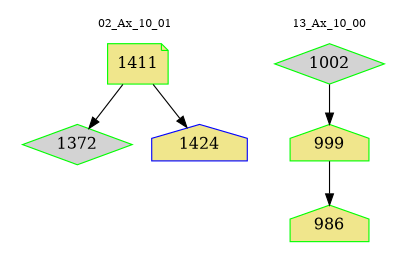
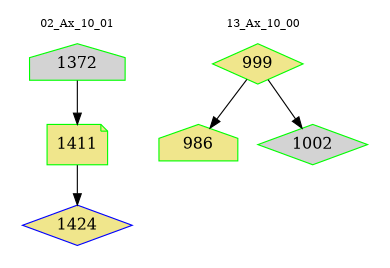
  digraph {
    node [color=green fillcolor=khaki shape=diamond style=filled]
    edge [color=black]
    n1 [label=1411 shape=note]
-   n2 [fillcolor=lightgrey label=1372]
-   n3 [color=blue label=1424 shape=house]
-   n4 [label=999 shape=house]
+   n2 [fillcolor=lightgrey label=1372 shape=house]
+   n3 [color=blue label=1424]
+   n4 [label=999]
    n5 [label=986 shape=house]
    n6 [fillcolor=lightgrey label=1002]
    subgraph cluster_1 {
      color=white
      fontsize=10
      label="02_Ax_10_01"
      n1
      n2
      n3
    }
    subgraph cluster_2 {
      color=white
      fontsize=10
      label="13_Ax_10_00"
      n4
      n5
      n6
    }
-   n1 -> n2
+   n2 -> n1
    n1 -> n3
    n4 -> n5
-   n6 -> n4
+   n4 -> n6
  }
